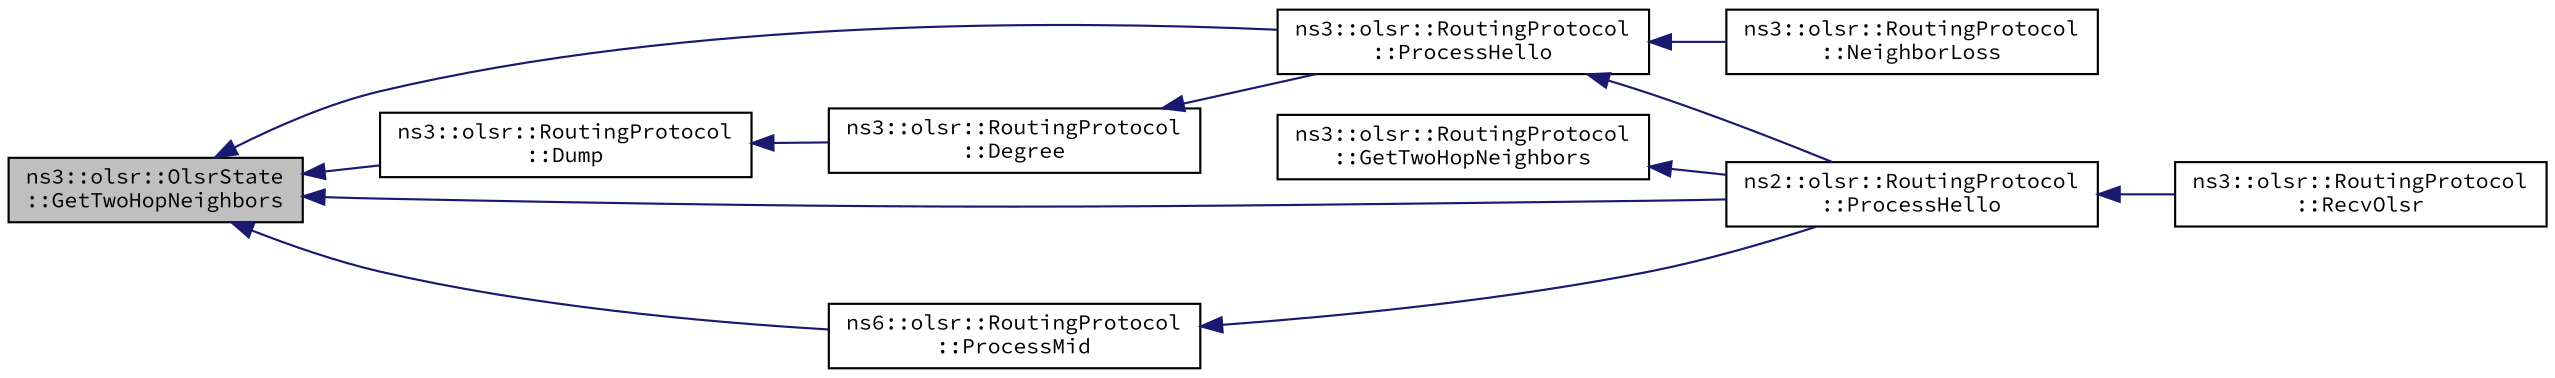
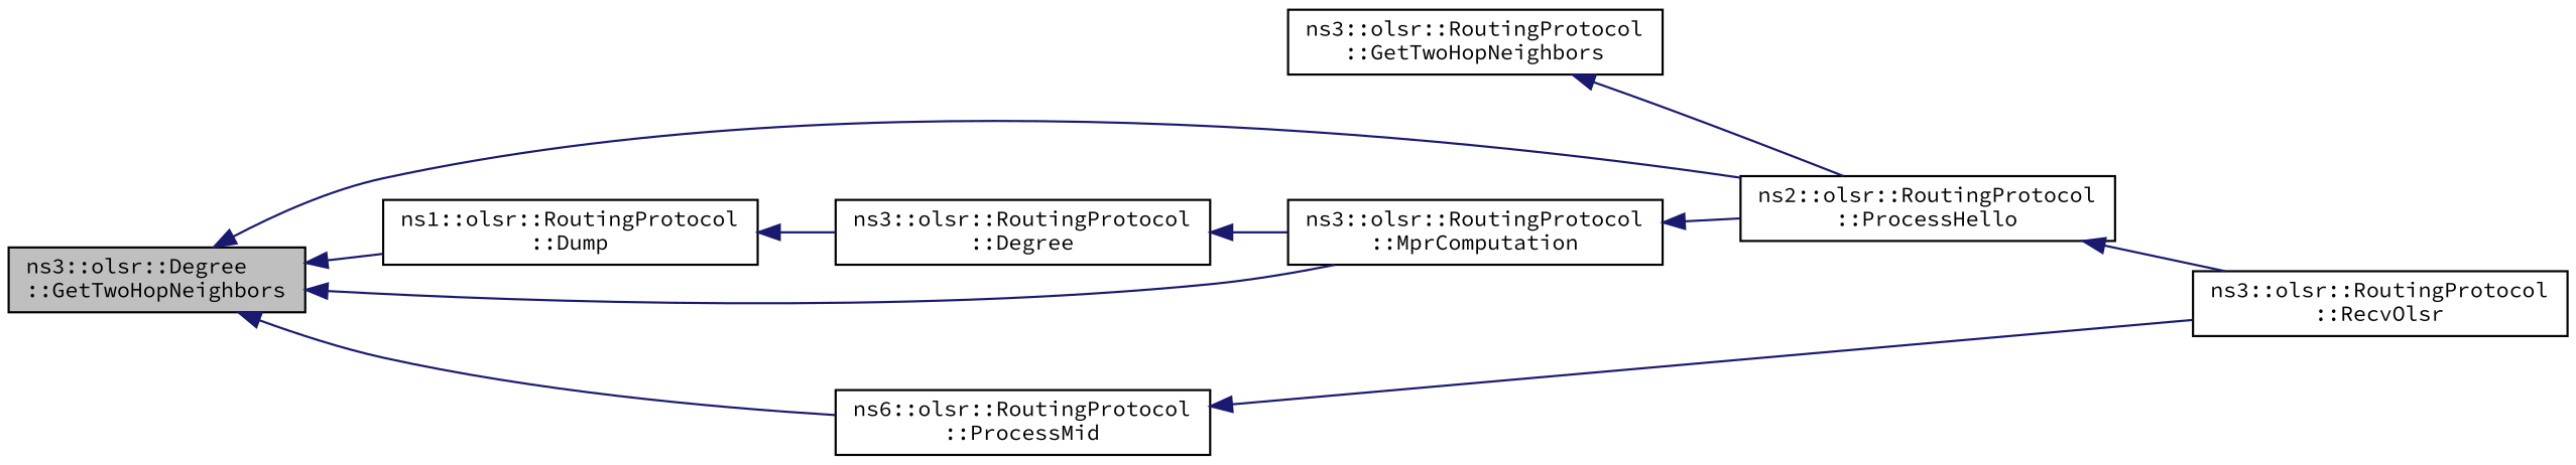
  digraph {
    fontname="Source Code Pro"
    rankdir=LR
    node [color=black fillcolor=white fontname="Source Code Pro" fontsize=10 shape=record style=filled]
    edge [color=midnightblue dir=back fontname="Source Code Pro" fontsize=10 labelfontname=Helvetica labelfontsize=10 style=solid]
-   n1 [fillcolor=grey75 fontcolor=black height=0.2 label="ns3::olsr::OlsrState\l::GetTwoHopNeighbors" width=0.4]
-   n2 [height=0.2 label="ns3::olsr::RoutingProtocol\l::ProcessHello" width=0.4]
+   n1 [fillcolor=grey75 fontcolor=black height=0.2 label="ns3::olsr::Degree\l::GetTwoHopNeighbors" width=0.4]
+   n2 [height=0.2 label="ns3::olsr::RoutingProtocol\l::MprComputation" width=0.4]
    n3 [height=0.2 label="ns2::olsr::RoutingProtocol\l::ProcessHello" width=0.4]
    n4 [height=0.2 label="ns6::olsr::RoutingProtocol\l::ProcessMid" width=0.4]
-   n5 [height=0.2 label="ns3::olsr::RoutingProtocol\l::Dump" width=0.4]
+   n5 [height=0.2 label="ns1::olsr::RoutingProtocol\l::Dump" width=0.4]
    n6 [height=0.2 label="ns3::olsr::RoutingProtocol\l::Degree" width=0.4]
-   n7 [height=0.2 label="ns3::olsr::RoutingProtocol\l::NeighborLoss" width=0.4]
    n8 [height=0.2 label="ns3::olsr::RoutingProtocol\l::RecvOlsr" width=0.4]
    n9 [height=0.2 label="ns3::olsr::RoutingProtocol\l::GetTwoHopNeighbors" width=0.4]
    n1 -> n2
    n1 -> n3
    n1 -> n4
    n1 -> n5
    n2 -> n3
-   n2 -> n7
    n3 -> n8
-   n4 -> n3
+   n4 -> n8
    n5 -> n6
    n6 -> n2
    n9 -> n3
  }
